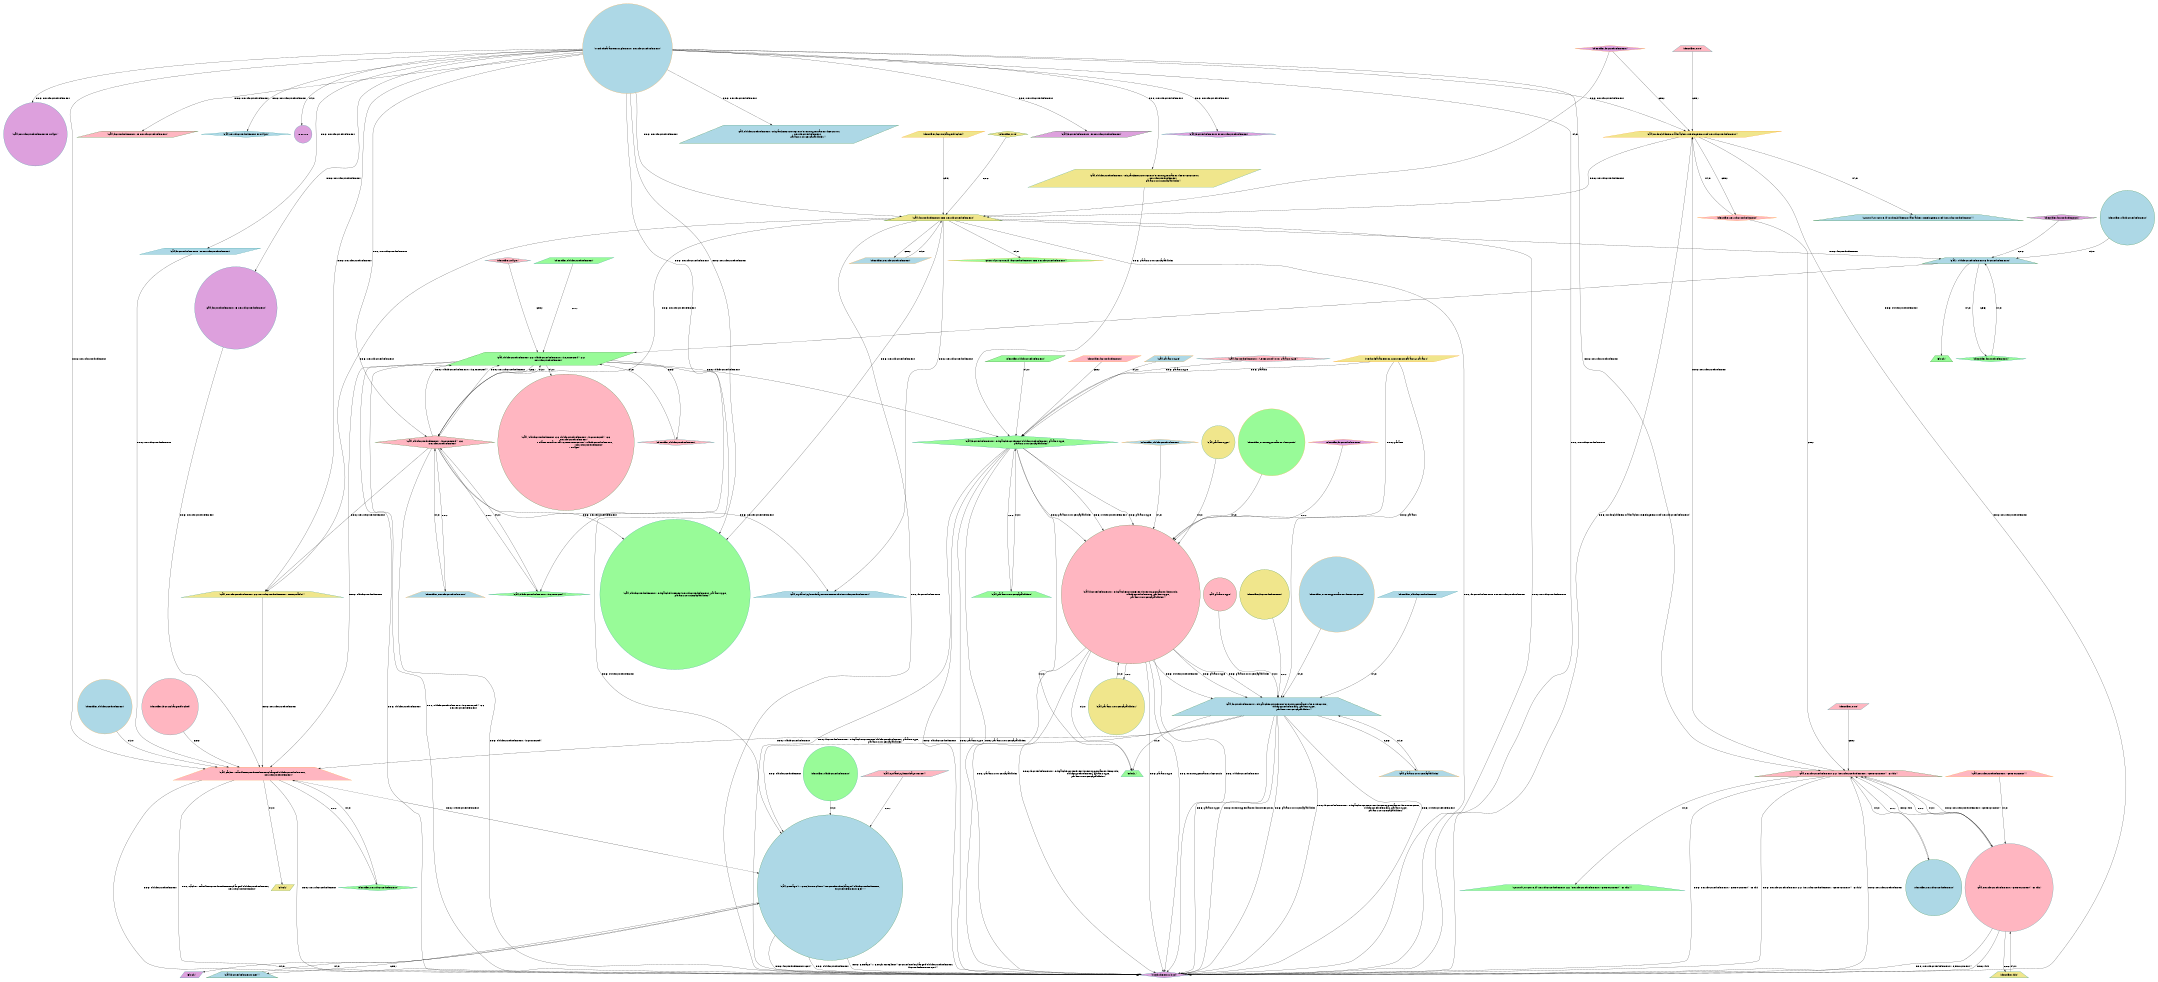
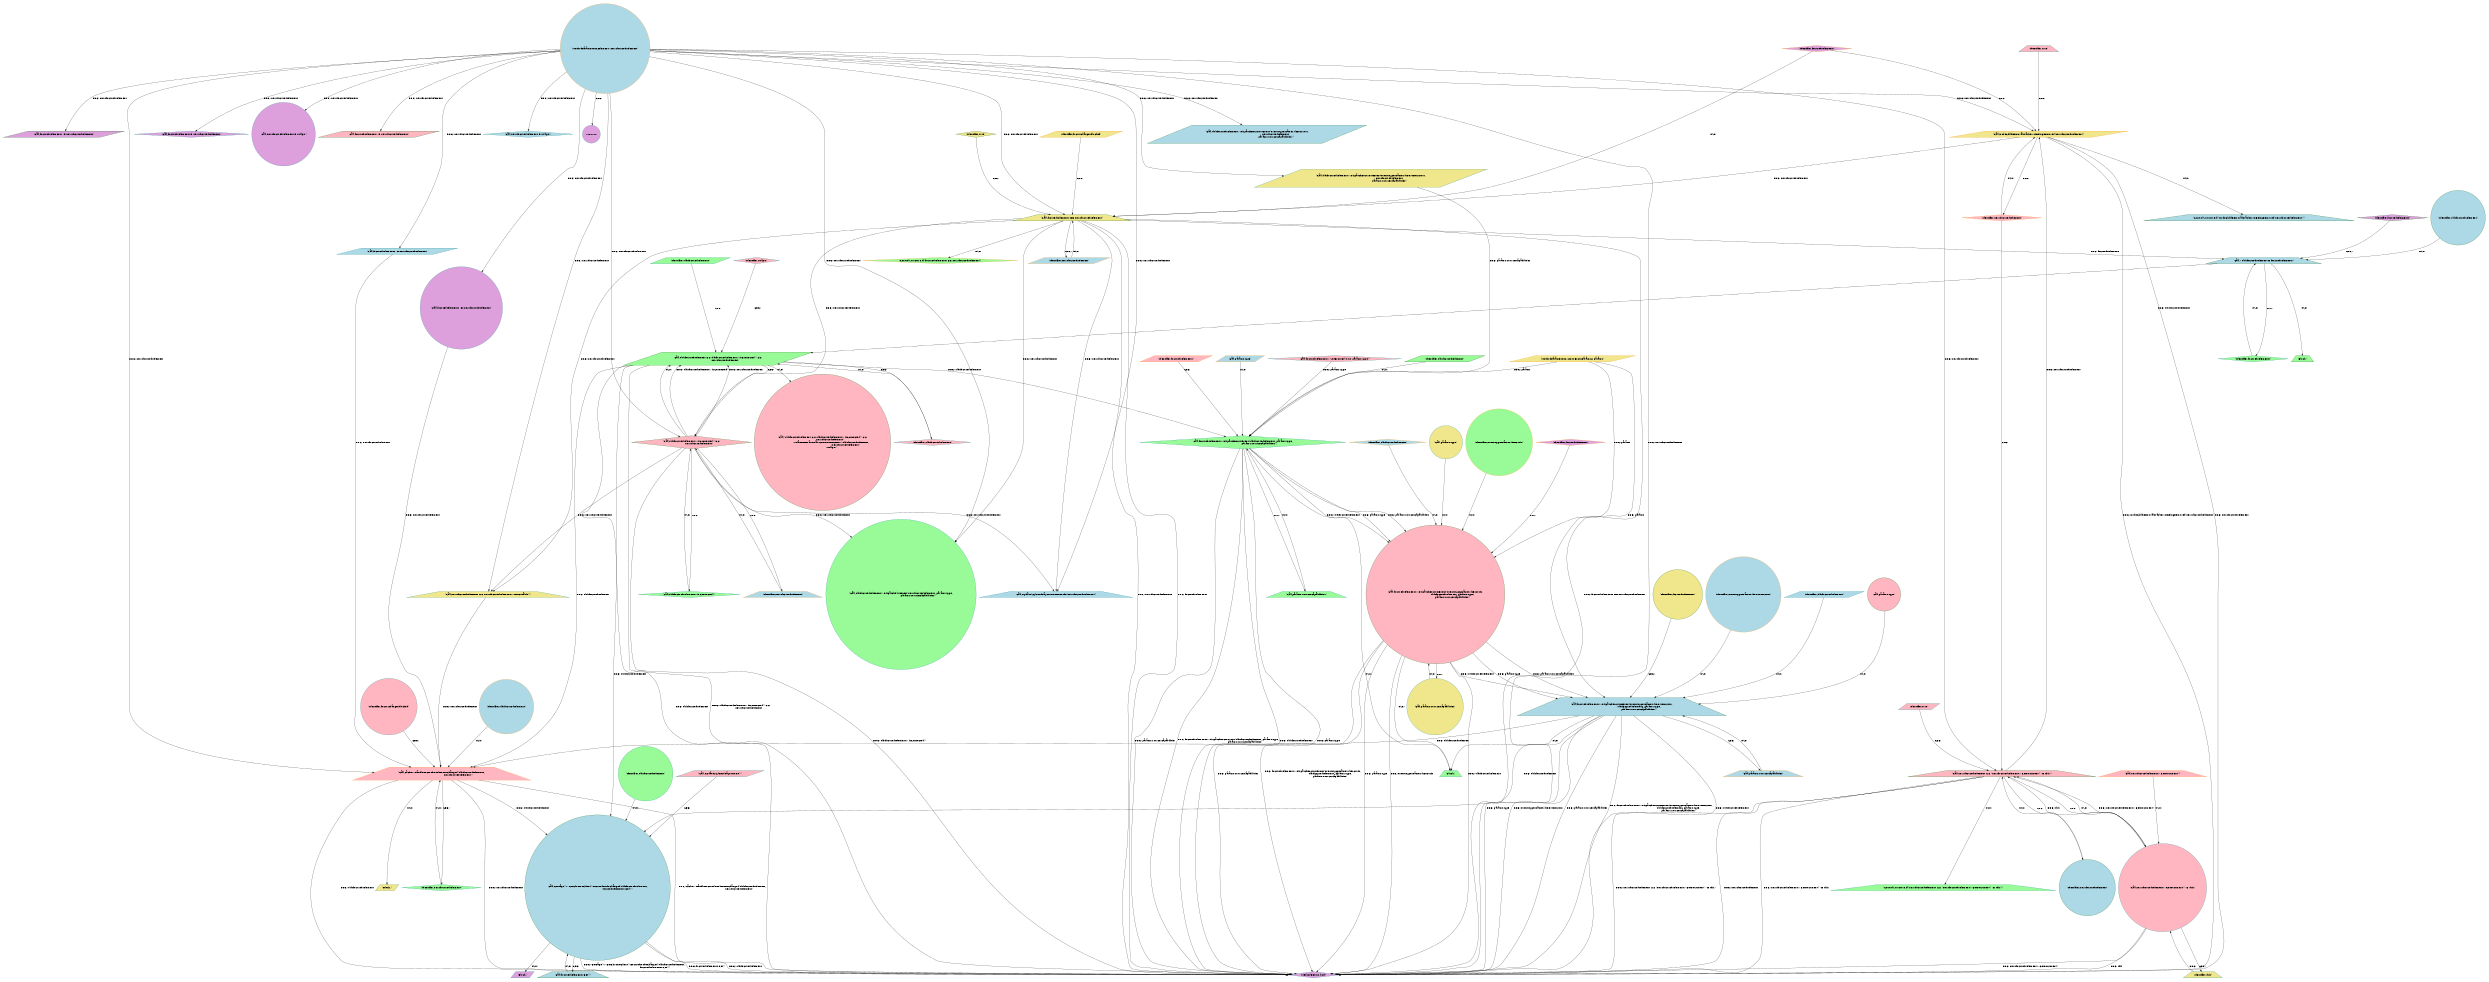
  digraph {
    node [color=teal fillcolor=lightblue shape=circle style=filled]
    n1 [color=darkgreen fillcolor=palegreen label="(Call,old_focused_element && old_focused_element->isConnected() &&\n                    new_focused_element)" shape=parallelogram]
    n2 [color=darkgreen fillcolor=lightpink label="(Call,old_focused_element->isConnected() &&\n                    new_focused_element)" shape=diamond]
    n3 [fillcolor=palegreen label="(Call,focused_element_->DispatchFocusEvent(old_focused_element, params.type,\n                                           params.source_capabilities))" shape=diamond]
    n4 [color=darkorange fillcolor=lightpink label="(Call,cache->HandleFocusedUIElementChanged(old_focused_element,\n                                           new_focused_element))" shape=trapezium]
    n5 [color=darkgreen label="(Call,GetPage()->GetChromeClient().FocusedNodeChanged(old_focused_element,\n                                                     focused_element_.Get()))"]
    n6 [color=darkgreen fillcolor=lightpink label="(Call,(old_focused_element && old_focused_element->isConnected() &&\n                    new_focused_element)\n                       ? FlatTreeTraversal::CommonAncestor(*old_focused_element,\n                                                           *new_focused_element)\n                       : nullptr)"]
    n7 [fillcolor=plum label="(MethodReturn,bool)" shape=diamond]
    n8 [fillcolor=lightpink label="(Identifier,old_focused_element)" shape=diamond]
    n9 [fillcolor=palegreen label="(Call,old_focused_element->DispatchBlurEvent(new_focused_element, params.type,\n                                             params.source_capabilities))"]
    n10 [fillcolor=khaki label="(Call,new_focused_element && new_focused_element->IsFocusable())" shape=trapezium]
    n11 [label="(Call,UpdateStyleAndLayoutTreeForNode(new_focused_element))" shape=trapezium]
    n12 [fillcolor=palegreen label="(Call,old_focused_element->isConnected())" shape=diamond]
    n13 [color=darkorange label="(Identifier,new_focused_element)" shape=trapezium]
    n14 [color=darkgreen fillcolor=lightpink label="(Call,focused_element_->DispatchFocusInEvent(event_type_names::kFocusin,\n                                             old_focused_element, params.type,\n                                             params.source_capabilities))"]
    n15 [fillcolor=palegreen label="(Block,)" shape=trapezium]
    n16 [fillcolor=palegreen label="(Call,params.source_capabilities)" shape=trapezium]
    n17 [color=darkgreen fillcolor=khaki label="(Block,)" shape=parallelogram]
    n18 [fillcolor=palegreen label="(Identifier,new_focused_element)" shape=diamond]
    n19 [color=darkgreen label="(Call,focused_element_.Get())" shape=trapezium]
    n20 [fillcolor=plum label="(Block,)" shape=parallelogram]
    n21 [color=darkgreen label="(Call,* old_focused_element = focused_element_)" shape=trapezium]
    n22 [fillcolor=palegreen label="(Identifier,focused_element_)" shape=diamond]
    n23 [color=darkgreen fillcolor=palegreen label="(Block,)" shape=trapezium]
    n24 [color=darkgreen fillcolor=khaki label="(Call,focused_element_ == new_focused_element)" shape=trapezium]
    n25 [color=darkorange label="(Identifier,new_focused_element)" shape=parallelogram]
    n26 [color=darkorange fillcolor=palegreen label="(ControlStructure,if (focused_element_ == new_focused_element))" shape=diamond]
    n27 [color=darkorange fillcolor=khaki label="(Call,NodeChildRemovalTracker::IsBeingRemoved(new_focused_element))" shape=parallelogram]
    n28 [color=darkgreen label="(ControlStructure,if (NodeChildRemovalTracker::IsBeingRemoved(new_focused_element)))" shape=trapezium]
    n29 [color=darkorange fillcolor=lightpink label="(Identifier,new_focused_element)" shape=diamond]
    n30 [color=darkgreen fillcolor=lightpink label="(Call,new_focused_element && (new_focused_element->GetDocument() != this))" shape=trapezium]
    n31 [fillcolor=lightpink label="(Call,new_focused_element->GetDocument() != this)"]
    n32 [fillcolor=palegreen label="(ControlStructure,if (new_focused_element && (new_focused_element->GetDocument() != this)))" shape=trapezium]
    n33 [color=darkgreen label="(Identifier,new_focused_element)"]
    n34 [fillcolor=khaki label="(Identifier,this)" shape=trapezium]
    n35 [color=darkorange label="(MethodParameterIn,Element* new_focused_element)"]
    n36 [color=darkgreen label="(Call,old_focused_element->DispatchFocusOutEvent(event_type_names::kFocusout,\n                                                 new_focused_element,\n                                                 params.source_capabilities))" shape=parallelogram]
    n37 [color=darkgreen fillcolor=plum label="(Call,focused_element_ != new_focused_element)" shape=parallelogram]
    n38 [fillcolor=khaki label="(Call,old_focused_element->DispatchFocusOutEvent(event_type_names::kDOMFocusOut,\n                                                 new_focused_element,\n                                                 params.source_capabilities))" shape=parallelogram]
    n39 [label="(Call,focused_element_ != new_focused_element)" shape=parallelogram]
    n40 [fillcolor=plum label="(Call,focused_element_ = new_focused_element)" shape=diamond]
    n41 [fillcolor=plum label="(Call,new_focused_element = nullptr)"]
    n42 [color=darkgreen fillcolor=lightpink label="(Call,focused_element_ != new_focused_element)" shape=parallelogram]
    n43 [label="(Call,new_focused_element = nullptr)" shape=diamond]
    n44 [fillcolor=plum label="(Call,focused_element_ != new_focused_element)"]
    1000100 [fillcolor=plum]
    n46 [color=darkgreen label="(Call,focused_element_->DispatchFocusInEvent(event_type_names::kDOMFocusIn,\n                                             old_focused_element, params.type,\n                                             params.source_capabilities))" shape=trapezium]
    n47 [fillcolor=khaki label="(Call,params.source_capabilities)"]
    n48 [color=darkorange label="(Call,params.source_capabilities)" shape=trapezium]
    n49 [color=darkorange label="(Identifier,old_focused_element)" shape=diamond]
    n50 [color=darkorange fillcolor=plum label="(Identifier,focused_element_)" shape=diamond]
    n51 [color=darkorange label="(Identifier,event_type_names::kDOMFocusIn)"]
    n52 [color=darkorange label="(Identifier,old_focused_element)"]
    n53 [fillcolor=khaki label="(Call,params.type)"]
    n54 [fillcolor=lightpink label="(Identifier,true)" shape=parallelogram]
    n55 [label="(Identifier,old_focused_element)" shape=parallelogram]
    n56 [fillcolor=palegreen label="(Identifier,old_focused_element)" shape=parallelogram]
    n57 [color=darkorange fillcolor=palegreen label="(Identifier,event_type_names::kFocusin)"]
    n58 [color=darkgreen fillcolor=plum label="(Identifier,focused_element_)" shape=diamond]
    n59 [color=darkgreen fillcolor=khaki label="(Identifier,true)" shape=diamond]
    n60 [fillcolor=lightpink label="(Identifier,focus_change_blocked)"]
    n61 [color=darkorange fillcolor=plum label="(Identifier,focused_element_)" shape=diamond]
    n62 [color=darkorange label="(Call,params.type)" shape=parallelogram]
    n63 [fillcolor=palegreen label="(Identifier,old_focused_element)"]
    n64 [fillcolor=lightpink label="(Call,focused_element_->SetFocused(true, params.type))" shape=diamond]
    n65 [color=darkgreen fillcolor=palegreen label="(Identifier,old_focused_element)" shape=parallelogram]
    n66 [fillcolor=lightpink label="(Call,UpdateStyleAndLayoutTree())" shape=parallelogram]
    n67 [color=darkorange fillcolor=lightpink label="(Call,new_focused_element->GetDocument())" shape=trapezium]
    n68 [color=darkgreen fillcolor=lightpink label="(Call,params.type)"]
    n69 [color=darkorange fillcolor=lightpink label="(Identifier,focused_element_)" shape=parallelogram]
    n70 [color=darkgreen fillcolor=khaki label="(Identifier,focused_element_)"]
    n71 [fillcolor=lightpink label="(Identifier,nullptr)" shape=diamond]
    n72 [color=darkorange fillcolor=khaki label="(MethodParameterIn,const FocusParams& params)" shape=parallelogram]
    n73 [fillcolor=lightpink label="(Identifier,true)" shape=trapezium]
    n74 [color=darkorange fillcolor=khaki label="(Identifier,focus_change_blocked)" shape=parallelogram]
    n75 [color=darkgreen label="(Identifier,old_focused_element)"]
    n1 -> n2 [label="CFG: "]
    n1 -> n3 [label="DDG: old_focused_element"]
    n1 -> n4 [label="DDG: old_focused_element"]
    n1 -> n5 [label="DDG: old_focused_element"]
    n1 -> n6 [label="AST: "]
    n1 -> n7 [label="DDG: old_focused_element"]
    n1 -> n7 [label="DDG: old_focused_element->isConnected() &&\n                    new_focused_element"]
    n1 -> n8 [label="CFG: "]
    n2 -> n1 [label="AST: "]
    n2 -> n1 [label="DDG: old_focused_element->isConnected()"]
    n2 -> n1 [label="DDG: new_focused_element"]
    n2 -> n7 [label="DDG: old_focused_element->isConnected()"]
    n2 -> n9 [label="DDG: new_focused_element"]
    n2 -> n10 [label="DDG: new_focused_element"]
    n2 -> n11 [label="DDG: new_focused_element"]
    n2 -> n12 [label="CFG: "]
    n2 -> n13 [label="CFG: "]
    n3 -> n7 [label="DDG: focused_element_->DispatchFocusEvent(old_focused_element, params.type,\n                                           params.source_capabilities)"]
    n3 -> n7 [label="DDG: old_focused_element"]
    n3 -> n7 [label="DDG: params.type"]
    n3 -> n7 [label="DDG: params.source_capabilities"]
    n3 -> n14 [label="DDG: old_focused_element"]
    n3 -> n14 [label="DDG: params.type"]
    n3 -> n14 [label="DDG: params.source_capabilities"]
    n3 -> n15 [label="AST: "]
    n3 -> n16 [label="CFG: "]
    n4 -> n5 [label="DDG: old_focused_element"]
    n4 -> n7 [label="DDG: old_focused_element"]
    n4 -> n7 [label="DDG: new_focused_element"]
    n4 -> n7 [label="DDG: cache->HandleFocusedUIElementChanged(old_focused_element,\n                                           new_focused_element)"]
    n4 -> n17 [label="AST: "]
    n4 -> n18 [label="CFG: "]
    n5 -> n7 [label="DDG: GetPage()->GetChromeClient().FocusedNodeChanged(old_focused_element,\n                                                     focused_element_.Get())"]
    n5 -> n7 [label="DDG: focused_element_.Get()"]
    n5 -> n7 [label="DDG: old_focused_element"]
    n5 -> n19 [label="CFG: "]
    n5 -> n20 [label="AST: "]
    n8 -> n1 [label="AST: "]
    n10 -> n4 [label="DDG: new_focused_element"]
    n12 -> n2 [label="AST: "]
    n13 -> n2 [label="AST: "]
    n14 -> n7 [label="DDG: event_type_names::kFocusin"]
    n14 -> n7 [label="DDG: old_focused_element"]
    n14 -> n7 [label="DDG: params.source_capabilities"]
    n14 -> n7 [label="DDG: focused_element_->DispatchFocusInEvent(event_type_names::kFocusin,\n                                             old_focused_element, params.type,\n                                             params.source_capabilities)"]
    n14 -> n7 [label="DDG: params.type"]
    n14 -> n15 [label="AST: "]
    n14 -> n46 [label="DDG: old_focused_element"]
    n14 -> n46 [label="DDG: params.type"]
    n14 -> n46 [label="DDG: params.source_capabilities"]
    n14 -> n47 [label="CFG: "]
    n16 -> n3 [label="AST: "]
    n18 -> n4 [label="AST: "]
    n19 -> n5 [label="AST: "]
    n21 -> n1 [label="DDG: old_focused_element"]
    n21 -> n22 [label="CFG: "]
    n21 -> n23 [label="AST: "]
    n22 -> n21 [label="AST: "]
    n24 -> n2 [label="DDG: new_focused_element"]
    n24 -> n7 [label="DDG: focused_element_"]
    n24 -> n7 [label="DDG: focused_element_ == new_focused_element"]
    n24 -> n7 [label="DDG: new_focused_element"]
    n24 -> n9 [label="DDG: new_focused_element"]
    n24 -> n10 [label="DDG: new_focused_element"]
    n24 -> n11 [label="DDG: new_focused_element"]
    n24 -> n21 [label="DDG: focused_element_"]
    n24 -> n25 [label="CFG: "]
    n24 -> n26 [label="AST: "]
    n25 -> n24 [label="AST: "]
    n27 -> n7 [label="DDG: NodeChildRemovalTracker::IsBeingRemoved(new_focused_element)"]
    n27 -> n7 [label="DDG: new_focused_element"]
    n27 -> n24 [label="DDG: new_focused_element"]
    n27 -> n28 [label="AST: "]
    n27 -> n29 [label="CFG: "]
    n29 -> n27 [label="AST: "]
    n29 -> n30 [label="CFG: "]
    n30 -> n7 [label="DDG: new_focused_element"]
    n30 -> n7 [label="DDG: new_focused_element->GetDocument() != this"]
    n30 -> n7 [label="DDG: new_focused_element && (new_focused_element->GetDocument() != this)"]
    n30 -> n27 [label="DDG: new_focused_element"]
    n30 -> n31 [label="CFG: "]
    n30 -> n32 [label="AST: "]
    n30 -> n33 [label="CFG: "]
    n31 -> n7 [label="DDG: new_focused_element->GetDocument()"]
    n31 -> n7 [label="DDG: this"]
    n31 -> n30 [label="AST: "]
    n31 -> n30 [label="DDG: new_focused_element->GetDocument()"]
    n31 -> n30 [label="DDG: this"]
    n31 -> n34 [label="CFG: "]
    n33 -> n30 [label="AST: "]
-   n34 -> n31 [label="AST: "]
+   n34 -> n31 [label="DDG: "]
    n35 -> n2 [label="DDG: new_focused_element"]
    n35 -> n4 [label="DDG: new_focused_element"]
    n35 -> n7 [label="DDG: new_focused_element"]
    n35 -> n9 [label="DDG: new_focused_element"]
    n35 -> n10 [label="DDG: new_focused_element"]
-   n35 -> n12 [label="DDG: new_focused_element"]
+   n35 -> n11 [label="DDG: new_focused_element"]
    n35 -> n24 [label="DDG: new_focused_element"]
    n35 -> n27 [label="DDG: new_focused_element"]
    n35 -> n30 [label="DDG: new_focused_element"]
    n35 -> n36 [label="DDG: new_focused_element"]
    n35 -> n37 [label="DDG: new_focused_element"]
    n35 -> n38 [label="DDG: new_focused_element"]
    n35 -> n39 [label="DDG: new_focused_element"]
    n35 -> n40 [label="DDG: new_focused_element"]
    n35 -> n41 [label="DDG: new_focused_element"]
    n35 -> n42 [label="DDG: new_focused_element"]
    n35 -> n43 [label="DDG: new_focused_element"]
    n35 -> n44 [label="DDG: new_focused_element"]
-   n35 -> 1000100 [label="AST: "]
+   n35 -> 1000100 [label="CFG: "]
    n38 -> n3 [label="DDG: params.source_capabilities"]
    n39 -> n4 [label="DDG: new_focused_element"]
    n44 -> n4 [label="DDG: new_focused_element"]
    n46 -> n4 [label="DDG: old_focused_element"]
    n46 -> n5 [label="DDG: old_focused_element"]
    n46 -> n7 [label="DDG: event_type_names::kDOMFocusIn"]
    n46 -> n7 [label="DDG: params.source_capabilities"]
    n46 -> n7 [label="DDG: focused_element_->DispatchFocusInEvent(event_type_names::kDOMFocusIn,\n                                             old_focused_element, params.type,\n                                             params.source_capabilities)"]
    n46 -> n7 [label="DDG: old_focused_element"]
    n46 -> n7 [label="DDG: params.type"]
    n46 -> n15 [label="AST: "]
    n46 -> n48 [label="CFG: "]
    n47 -> n14 [label="AST: "]
    n48 -> n46 [label="AST: "]
    n49 -> n14 [label="AST: "]
    n50 -> n24 [label="AST: "]
    n50 -> n27 [label="CFG: "]
    n51 -> n46 [label="AST: "]
    n52 -> n4 [label="AST: "]
    n53 -> n14 [label="AST: "]
    n54 -> n30 [label="CFG: "]
    n55 -> n46 [label="AST: "]
    n56 -> n1 [label="CFG: "]
    n57 -> n14 [label="AST: "]
    n58 -> n21 [label="CFG: "]
    n59 -> n24 [label="CFG: "]
    n60 -> n4 [label="CFG: "]
    n61 -> n14 [label="CFG: "]
    n62 -> n3 [label="AST: "]
    n63 -> n5 [label="AST: "]
    n64 -> n3 [label="DDG: params.type"]
    n65 -> n3 [label="AST: "]
    n66 -> n5 [label="CFG: "]
    n67 -> n31 [label="AST: "]
    n68 -> n46 [label="AST: "]
    n69 -> n3 [label="CFG: "]
    n70 -> n46 [label="CFG: "]
    n71 -> n1 [label="CFG: "]
    n72 -> n3 [label="DDG: params"]
    n72 -> n14 [label="DDG: params"]
    n72 -> n46 [label="DDG: params"]
    n73 -> n27 [label="CFG: "]
    n74 -> n24 [label="CFG: "]
    n75 -> n21 [label="AST: "]
  }
